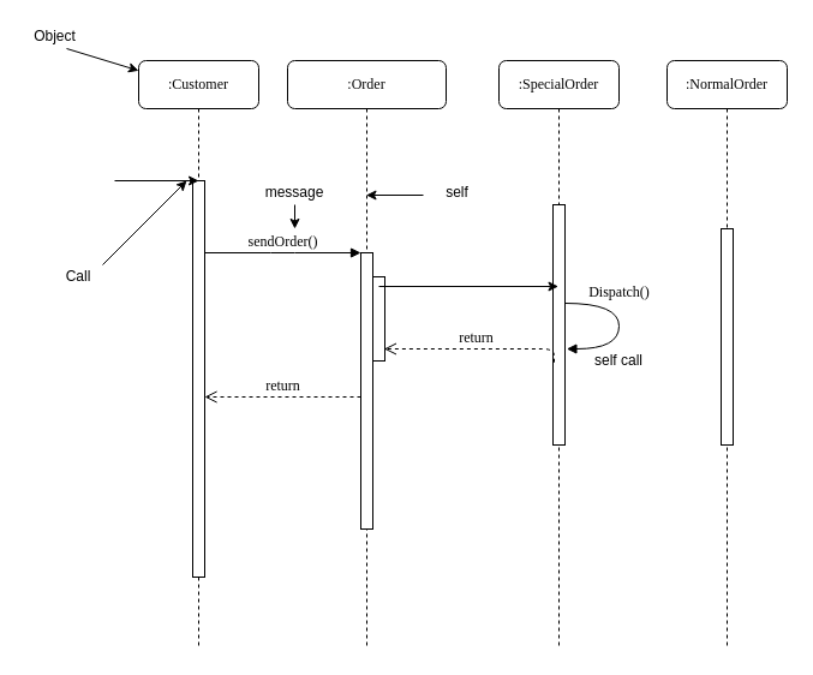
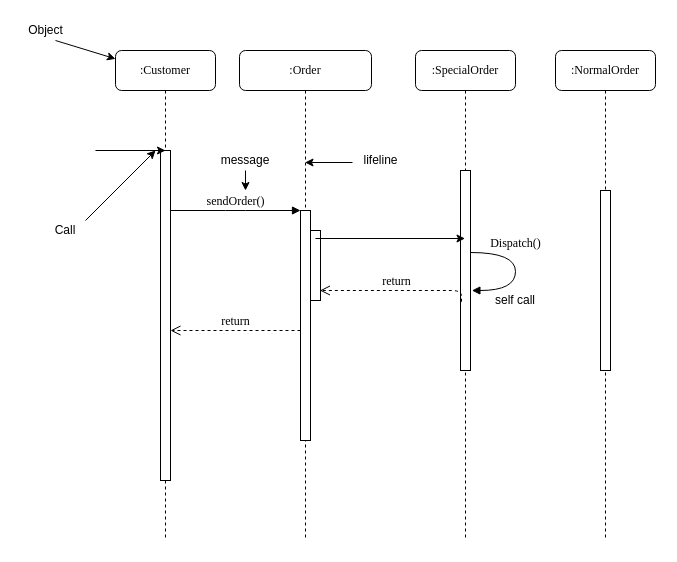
  <mxCell id="0" />
  <mxCell id="1" parent="0" />
  <mxCell id="2" value=":Order" style="shape=umlLifeline;perimeter=lifelinePerimeter;whiteSpace=wrap;html=1;container=1;collapsible=0;recursiveResize=0;outlineConnect=0;rounded=1;shadow=0;comic=0;labelBackgroundColor=none;strokeWidth=1;fontFamily=Verdana;fontSize=12;align=center;" parent="1" vertex="1"><mxGeometry x="239" y="50" width="132" height="490" as="geometry" /></mxCell>
  <mxCell id="3" value=":SpecialOrder" style="shape=umlLifeline;perimeter=lifelinePerimeter;whiteSpace=wrap;html=1;container=1;collapsible=0;recursiveResize=0;outlineConnect=0;rounded=1;shadow=0;comic=0;labelBackgroundColor=none;strokeWidth=1;fontFamily=Verdana;fontSize=12;align=center;" parent="1" vertex="1"><mxGeometry x="415" y="50" width="100" height="490" as="geometry" /></mxCell>
  <mxCell id="4" value="" style="html=1;points=[];perimeter=orthogonalPerimeter;rounded=0;shadow=0;comic=0;labelBackgroundColor=none;strokeWidth=1;fontFamily=Verdana;fontSize=12;align=center;" parent="3" vertex="1"><mxGeometry x="45" y="120" width="10" height="200" as="geometry" /></mxCell>
  <mxCell id="5" value="Dispatch()" style="html=1;verticalAlign=bottom;endArrow=block;labelBackgroundColor=none;fontFamily=Verdana;fontSize=12;elbow=vertical;edgeStyle=orthogonalEdgeStyle;curved=1;entryX=1.14;entryY=0.6;entryPerimeter=0;entryDx=0;entryDy=0;" parent="3" source="4" target="4" edge="1"><mxGeometry x="-0.289" relative="1" as="geometry"><mxPoint x="65" y="150" as="sourcePoint" /><mxPoint x="195" y="150" as="targetPoint" /><Array as="points"><mxPoint x="100" y="202" /><mxPoint x="100" y="240" /></Array><mxPoint as="offset" /></mxGeometry></mxCell>
  <mxCell id="6" value=":NormalOrder" style="shape=umlLifeline;perimeter=lifelinePerimeter;whiteSpace=wrap;html=1;container=1;collapsible=0;recursiveResize=0;outlineConnect=0;rounded=1;shadow=0;comic=0;labelBackgroundColor=none;strokeWidth=1;fontFamily=Verdana;fontSize=12;align=center;" parent="1" vertex="1"><mxGeometry x="555" y="50" width="100" height="490" as="geometry" /></mxCell>
  <mxCell id="7" value=":Customer" style="shape=umlLifeline;perimeter=lifelinePerimeter;whiteSpace=wrap;html=1;container=1;collapsible=0;recursiveResize=0;outlineConnect=0;rounded=1;shadow=0;comic=0;labelBackgroundColor=none;strokeWidth=1;fontFamily=Verdana;fontSize=12;align=center;" parent="1" vertex="1"><mxGeometry x="115" y="50" width="100" height="490" as="geometry" /></mxCell>
  <mxCell id="8" value="" style="html=1;points=[];perimeter=orthogonalPerimeter;rounded=0;shadow=0;comic=0;labelBackgroundColor=none;strokeWidth=1;fontFamily=Verdana;fontSize=12;align=center;" parent="7" vertex="1"><mxGeometry x="45" y="100" width="10" height="330" as="geometry" /></mxCell>
  <mxCell id="9" value="" style="html=1;points=[];perimeter=orthogonalPerimeter;rounded=0;shadow=0;comic=0;labelBackgroundColor=none;strokeWidth=1;fontFamily=Verdana;fontSize=12;align=center;" parent="1" vertex="1"><mxGeometry x="600" y="190" width="10" height="180" as="geometry" /></mxCell>
  <mxCell id="10" value="return" style="html=1;verticalAlign=bottom;endArrow=open;dashed=1;endSize=8;labelBackgroundColor=none;fontFamily=Verdana;fontSize=12;edgeStyle=elbowEdgeStyle;elbow=vertical;" parent="1" source="17" target="8" edge="1"><mxGeometry relative="1" as="geometry"><mxPoint x="815" y="596" as="targetPoint" /><Array as="points"><mxPoint x="245" y="330" /></Array><mxPoint x="305" y="570" as="sourcePoint" /></mxGeometry></mxCell>
  <mxCell id="11" value="sendOrder()" style="html=1;verticalAlign=bottom;endArrow=block;entryX=0;entryY=0;labelBackgroundColor=none;fontFamily=Verdana;fontSize=12;edgeStyle=elbowEdgeStyle;elbow=vertical;" parent="1" source="8" target="17" edge="1"><mxGeometry relative="1" as="geometry"><mxPoint x="235" y="160" as="sourcePoint" /></mxGeometry></mxCell>
  <mxCell id="12" value="" style="html=1;points=[];perimeter=orthogonalPerimeter;rounded=0;shadow=0;comic=0;labelBackgroundColor=none;strokeWidth=1;fontFamily=Verdana;fontSize=12;align=center;" parent="1" vertex="1"><mxGeometry x="310" y="230" width="10" height="70" as="geometry" /></mxCell>
  <mxCell id="13" value="" style="endArrow=classic;html=1;entryX=0.5;entryY=0;entryDx=0;entryDy=0;entryPerimeter=0;" parent="1" target="8" edge="1"><mxGeometry width="50" height="50" relative="1" as="geometry"><mxPoint x="95" y="150" as="sourcePoint" /><mxPoint x="575" y="160" as="targetPoint" /></mxGeometry></mxCell>
  <mxCell id="14" value="" style="endArrow=classic;html=1;" parent="1" edge="1"><mxGeometry width="50" height="50" relative="1" as="geometry"><mxPoint x="85" y="220" as="sourcePoint" /><mxPoint x="155" y="150" as="targetPoint" /></mxGeometry></mxCell>
  <mxCell id="15" value="" style="endArrow=classic;html=1;entryX=0;entryY=0.017;entryDx=0;entryDy=0;entryPerimeter=0;" parent="1" target="7" edge="1"><mxGeometry width="50" height="50" relative="1" as="geometry"><mxPoint x="55" y="40" as="sourcePoint" /><mxPoint x="105" y="-10" as="targetPoint" /></mxGeometry></mxCell>
  <mxCell id="16" value="Call" style="text;html=1;strokeColor=none;fillColor=none;align=center;verticalAlign=middle;whiteSpace=wrap;rounded=0;" parent="1" vertex="1"><mxGeometry x="45" y="220" width="40" height="20" as="geometry" /></mxCell>
  <mxCell id="17" value="" style="html=1;points=[];perimeter=orthogonalPerimeter;rounded=0;shadow=0;comic=0;labelBackgroundColor=none;strokeWidth=1;fontFamily=Verdana;fontSize=12;align=center;" parent="1" vertex="1"><mxGeometry x="300" y="210" width="10" height="230" as="geometry" /></mxCell>
  <mxCell id="18" value="message" style="text;html=1;strokeColor=none;fillColor=none;align=center;verticalAlign=middle;whiteSpace=wrap;rounded=0;" parent="1" vertex="1"><mxGeometry x="195" y="150" width="100" height="20" as="geometry" /></mxCell>
  <mxCell id="19" value="return" style="html=1;verticalAlign=bottom;endArrow=open;dashed=1;endSize=8;labelBackgroundColor=none;fontFamily=Verdana;fontSize=12;edgeStyle=elbowEdgeStyle;elbow=vertical;exitX=0.1;exitY=0.656;exitDx=0;exitDy=0;exitPerimeter=0;entryX=0.94;entryY=0.857;entryDx=0;entryDy=0;entryPerimeter=0;" parent="1" source="4" target="12" edge="1"><mxGeometry relative="1" as="geometry"><mxPoint x="255" y="310" as="targetPoint" /><Array as="points"><mxPoint x="385" y="290" /></Array><mxPoint x="385" y="310" as="sourcePoint" /></mxGeometry></mxCell>
  <mxCell id="20" value="" style="endArrow=classic;html=1;" parent="1" target="3" edge="1"><mxGeometry width="50" height="50" relative="1" as="geometry"><mxPoint x="315" y="238" as="sourcePoint" /><mxPoint x="405" y="240" as="targetPoint" /></mxGeometry></mxCell>
  <mxCell id="21" value="self call" style="text;html=1;strokeColor=none;fillColor=none;align=center;verticalAlign=middle;whiteSpace=wrap;rounded=0;" parent="1" vertex="1"><mxGeometry x="485" y="290" width="60" height="20" as="geometry" /></mxCell>
  <mxCell id="22" value="Object" style="text;html=1;align=center;verticalAlign=middle;resizable=0;points=[];autosize=1;" vertex="1" parent="1"><mxGeometry x="20" y="20" width="50" height="20" as="geometry" /></mxCell>
  <mxCell id="23" value="" style="endArrow=classic;html=1;exitX=0.5;exitY=1;exitDx=0;exitDy=0;" edge="1" parent="1" source="18"><mxGeometry width="50" height="50" relative="1" as="geometry"><mxPoint x="395" y="250" as="sourcePoint" /><mxPoint x="245" y="190" as="targetPoint" /></mxGeometry></mxCell>
- <mxCell id="24" value="self" style="text;html=1;align=center;verticalAlign=middle;resizable=0;points=[];autosize=1;" vertex="1" parent="1"><mxGeometry x="355" y="150" width="50" height="20" as="geometry" /></mxCell>
+ <mxCell id="24" value="lifeline" style="text;html=1;align=center;verticalAlign=middle;resizable=0;points=[];autosize=1;" vertex="1" parent="1"><mxGeometry x="355" y="150" width="50" height="20" as="geometry" /></mxCell>
  <mxCell id="25" value="" style="endArrow=classic;html=1;exitX=-0.06;exitY=0.6;exitDx=0;exitDy=0;exitPerimeter=0;" edge="1" parent="1" source="24" target="2"><mxGeometry width="50" height="50" relative="1" as="geometry"><mxPoint x="395" y="250" as="sourcePoint" /><mxPoint x="445" y="200" as="targetPoint" /></mxGeometry></mxCell>
